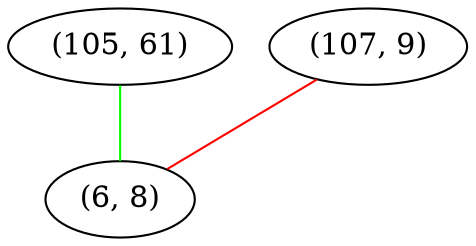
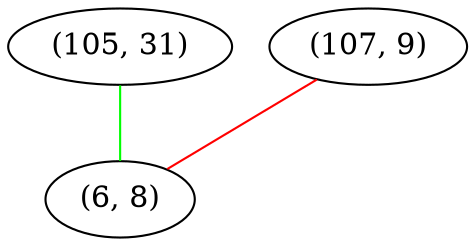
  graph {
-   "(105, 61)"
+   "(105, 61)" [label="(105, 31)"]
    "(6, 8)"
    "(107, 9)"
    "(105, 61)" -- "(6, 8)" [color=green weight=2]
    "(107, 9)" -- "(6, 8)" [color=red weight=1]
  }
